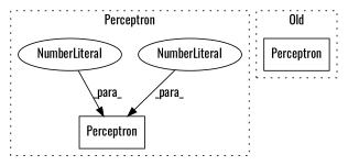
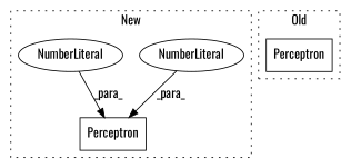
  digraph {
    fontname=Oswald
    node [a=32 shape=box fontname=Oswald]
    edge [fontname=Oswald]
    n1 [l="11,1" label=Perceptron s="1772,1793"]
    n2 [a=34 l=4 label=NumberLiteral s=1783 shape=ellipse]
    n3 [a=34 l=5 label=NumberLiteral s=1788 shape=ellipse]
    n4 [l=12 label=Perceptron s=1772]
    subgraph cluster_1 {
-     label=Perceptron
+     label=New
      style=dotted
      n1
      n2
      n3
    }
    subgraph cluster_2 {
      label=Old
      style=dotted
      n4
    }
    n2 -> n1 [label=_para_]
    n3 -> n1 [label=_para_]
  }
